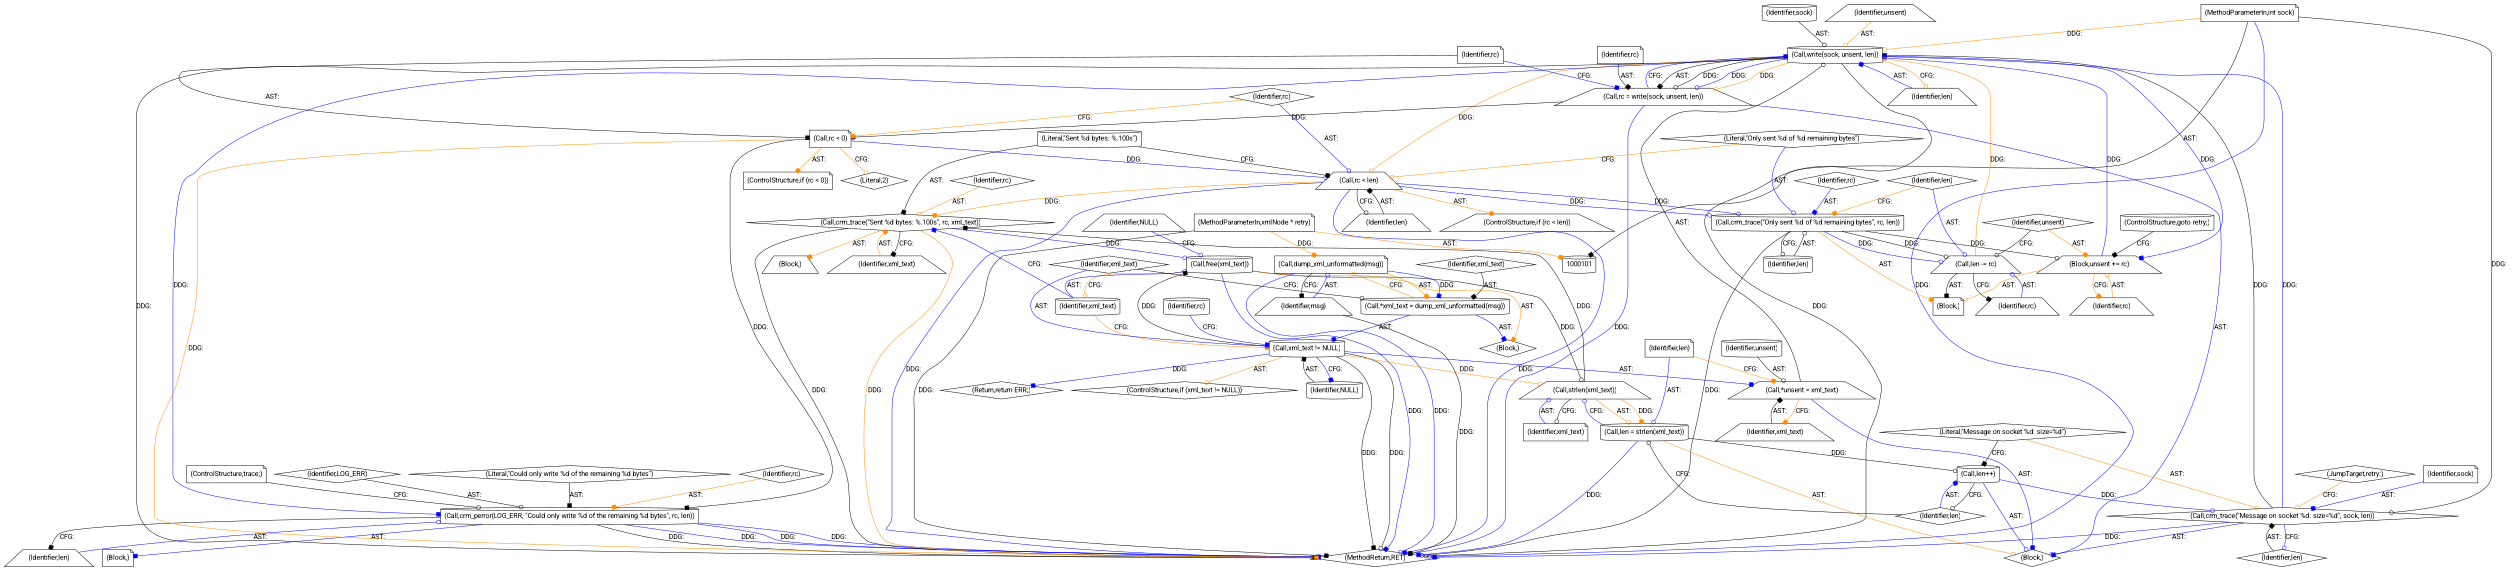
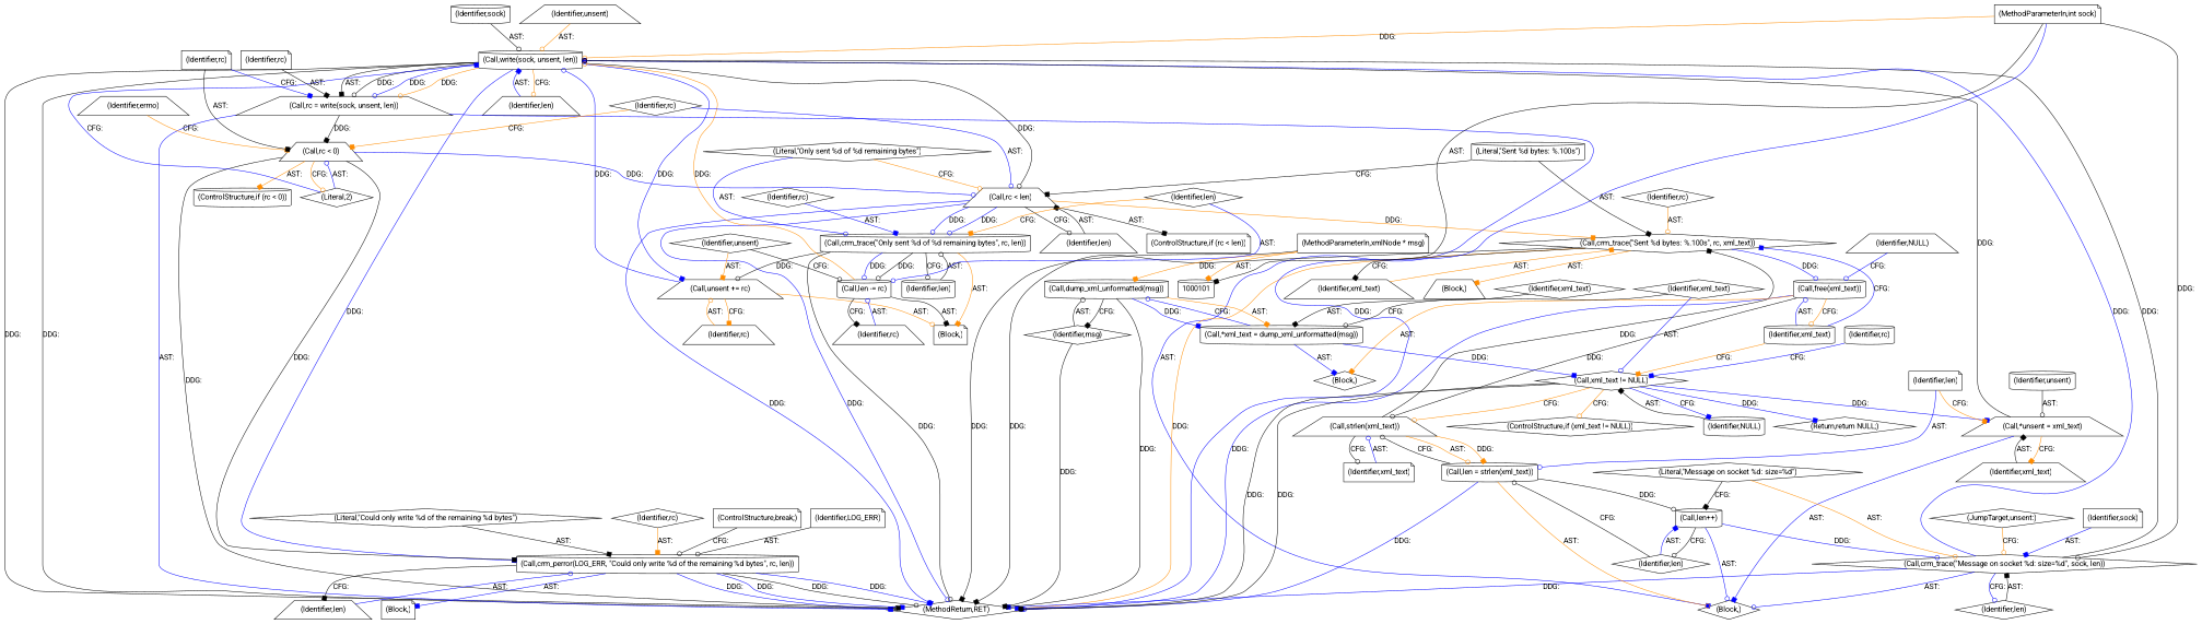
  digraph {
    fontname=Roboto
    node [fontname=Roboto shape=diamond]
    edge [arrowhead=box color=black fontname=Roboto]
    n1 [label="(Call,write(sock, unsent, len))" shape=cylinder]
-   n2 [label="(Block,unsent += rc)" shape=trapezium]
+   n2 [label="(Call,unsent += rc)" shape=trapezium]
    n3 [label="(Call,rc < len)" shape=trapezium]
    n4 [label="(Call,rc = write(sock, unsent, len))" shape=trapezium]
    n5 [label="(Call,crm_perror(LOG_ERR, \"Could only write %d of the remaining %d bytes\", rc, len))" shape=cylinder]
    n6 [label="(MethodReturn,RET)"]
    n7 [label="(Identifier,len)" shape=trapezium]
    n8 [label="(Identifier,rc)" shape=trapezium]
    n9 [label="(Block,)" shape=note]
    n10 [label="(Call,crm_trace(\"Sent %d bytes: %.100s\", rc, xml_text))"]
    n11 [label="(Call,crm_trace(\"Only sent %d of %d remaining bytes\", rc, len))" shape=cylinder]
    n12 [label="(Identifier,len)" shape=trapezium]
-   n13 [label="(ControlStructure,if (rc < len))" shape=trapezium]
+   n13 [label="(ControlStructure,if (rc < len))" shape=note]
    n14 [label="(Block,)"]
-   n15 [label="(Call,rc < 0)" shape=note]
+   n15 [label="(Call,rc < 0)" shape=trapezium]
    n16 [label="(Identifier,len)" shape=trapezium]
    n17 [label="(Block,)" shape=note]
    n18 [label="(Call,crm_trace(\"Message on socket %d: size=%d\", sock, len))"]
    n19 [label="(Identifier,len)"]
    n20 [label="(MethodParameterIn,int sock)" shape=note]
    1000101 [shape=cylinder]
    n22 [label="(Call,len++)" shape=cylinder]
    n23 [label="(Identifier,len)"]
    n24 [label="(Call,len = strlen(xml_text))" shape=cylinder]
    n25 [label="(Call,strlen(xml_text))" shape=trapezium]
    n26 [label="(Identifier,xml_text)" shape=note]
    n27 [label="(Call,free(xml_text))" shape=cylinder]
    n28 [label="(Identifier,xml_text)" shape=trapezium]
    n29 [label="(Block,)" shape=trapezium]
    n30 [label="(Block,)"]
    n31 [label="(Identifier,xml_text)" shape=cylinder]
-   n32 [label="(Call,xml_text != NULL)" shape=cylinder]
+   n32 [label="(Call,xml_text != NULL)"]
    n33 [label="(Call,*unsent = xml_text)" shape=trapezium]
    n34 [label="(ControlStructure,if (xml_text != NULL))"]
    n35 [label="(Identifier,NULL)" shape=cylinder]
-   n36 [label="(Return,return ERR;)"]
+   n36 [label="(Return,return NULL;)"]
    n37 [label="(Identifier,xml_text)" shape=trapezium]
    n38 [label="(Call,*xml_text = dump_xml_unformatted(msg))" shape=cylinder]
-   n39 [label="(Call,dump_xml_unformatted(msg))" shape=note]
-   n40 [label="(Identifier,msg)" shape=trapezium]
-   n41 [label="(MethodParameterIn,xmlNode * retry)" shape=note]
-   n42 [label="(Call,len -= rc)" shape=trapezium]
+   n39 [label="(Call,dump_xml_unformatted(msg))" shape=cylinder]
+   n40 [label="(Identifier,msg)"]
+   n41 [label="(MethodParameterIn,xmlNode * msg)" shape=note]
+   n42 [label="(Call,len -= rc)" shape=cylinder]
    n43 [label="(Identifier,len)" shape=cylinder]
    n44 [label="(Identifier,rc)" shape=trapezium]
-   n45 [label="(ControlStructure,if (rc < 0))" shape=note]
+   n45 [label="(ControlStructure,if (rc < 0))" shape=cylinder]
    n46 [label="(Literal,2)"]
    n47 [label="(Identifier,len)" shape=note]
    n48 [label="(Identifier,rc)"]
    n49 [label="(Identifier,sock)" shape=cylinder]
-   n50 [label="(ControlStructure,trace;)" shape=note]
+   n50 [label="(ControlStructure,break;)" shape=note]
    n51 [label="(Identifier,unsent)"]
    n52 [label="(Identifier,rc)"]
-   n53 [label="(Identifier,LOG_ERR)"]
-   n54 [label="(ControlStructure,goto retry;)" shape=cylinder]
+   n53 [label="(Identifier,LOG_ERR)" shape=note]
    n55 [label="(Literal,\"Could only write %d of the remaining %d bytes\")"]
    n56 [label="(Identifier,rc)" shape=note]
    n57 [label="(Identifier,xml_text)"]
    n58 [label="(Identifier,rc)"]
    n59 [label="(Identifier,len)"]
    n60 [label="(Literal,\"Sent %d bytes: %.100s\")" shape=cylinder]
    n61 [label="(Identifier,NULL)" shape=trapezium]
+   n62 [label="(Identifier,errno)" shape=trapezium]
    n63 [label="(Identifier,rc)" shape=cylinder]
    n64 [label="(Identifier,rc)"]
-   n65 [label="(JumpTarget,retry:)"]
+   n65 [label="(JumpTarget,unsent:)"]
    n66 [label="(Identifier,unsent)" shape=cylinder]
    n67 [label="(Identifier,sock)" shape=note]
    n68 [label="(Identifier,rc)" shape=note]
    n69 [label="(Identifier,unsent)" shape=trapezium]
    n70 [label="(Literal,\"Only sent %d of %d remaining bytes\")"]
    n71 [label="(Identifier,xml_text)"]
    n72 [label="(Literal,\"Message on socket %d: size=%d\")"]
    n1 -> n2 [color=blue label="DDG: "]
-   n1 -> n3 [arrowhead=odot color=darkorange label="DDG: "]
+   n1 -> n3 [arrowhead=odot label="DDG: "]
    n1 -> n4 [label="AST: "]
    n1 -> n4 [arrowhead=odot label="DDG: "]
    n1 -> n4 [arrowhead=odot color=blue label="DDG: "]
    n1 -> n4 [arrowhead=odot color=darkorange label="DDG: "]
    n1 -> n5 [color=blue label="DDG: "]
    n1 -> n6 [arrowhead=odot label="DDG: "]
    n1 -> n6 [arrowhead=odot label="DDG: "]
    n1 -> n7 [arrowhead=odot color=darkorange label="CFG: "]
    n2 -> n1 [arrowhead=odot color=blue label="DDG: "]
    n2 -> n8 [color=darkorange label="CFG: "]
    n2 -> n9 [arrowhead=odot color=darkorange label="AST: "]
    n3 -> n6 [color=blue label="DDG: "]
    n3 -> n6 [arrowhead=odot color=blue label="DDG: "]
    n3 -> n10 [color=darkorange label="DDG: "]
    n3 -> n11 [arrowhead=odot color=blue label="DDG: "]
    n3 -> n11 [arrowhead=odot color=blue label="DDG: "]
    n3 -> n12 [arrowhead=odot label="CFG: "]
-   n3 -> n13 [color=darkorange label="AST: "]
-   n4 -> n1 [color=blue label="CFG: "]
-   n4 -> n6 [color=blue label="DDG: "]
+   n3 -> n13 [label="AST: "]
+   n46 -> n1 [color=blue label="CFG: "]
+   n4 -> n6 [color=blue label="AST: "]
    n4 -> n14 [color=blue label="AST: "]
    n4 -> n15 [label="DDG: "]
    n5 -> n6 [arrowhead=odot label="DDG: "]
    n5 -> n6 [color=blue label="DDG: "]
    n5 -> n6 [color=blue label="DDG: "]
    n5 -> n6 [color=blue label="DDG: "]
    n5 -> n16 [label="CFG: "]
    n5 -> n17 [color=blue label="AST: "]
    n7 -> n1 [color=blue label="AST: "]
    n8 -> n2 [arrowhead=odot color=darkorange label="AST: "]
    n10 -> n6 [label="DDG: "]
    n10 -> n6 [arrowhead=odot color=darkorange label="DDG: "]
    n10 -> n27 [arrowhead=odot color=blue label="DDG: "]
    n10 -> n28 [label="CFG: "]
    n10 -> n29 [color=darkorange label="AST: "]
    n11 -> n2 [arrowhead=odot label="DDG: "]
    n11 -> n6 [arrowhead=odot label="DDG: "]
    n11 -> n9 [color=darkorange label="AST: "]
    n11 -> n42 [arrowhead=odot label="DDG: "]
    n11 -> n42 [arrowhead=odot color=blue label="DDG: "]
    n11 -> n43 [arrowhead=odot label="CFG: "]
    n12 -> n3 [label="AST: "]
    n15 -> n3 [arrowhead=odot color=blue label="DDG: "]
    n15 -> n5 [label="DDG: "]
-   n15 -> n6 [color=darkorange label="DDG: "]
+   n15 -> n6 [label="DDG: "]
    n15 -> n45 [color=darkorange label="AST: "]
    n15 -> n46 [arrowhead=odot color=darkorange label="CFG: "]
    n16 -> n5 [arrowhead=odot color=blue label="AST: "]
    n18 -> n1 [label="DDG: "]
    n18 -> n1 [color=blue label="DDG: "]
    n18 -> n6 [color=blue label="DDG: "]
    n18 -> n14 [arrowhead=odot color=blue label="AST: "]
    n18 -> n19 [arrowhead=odot color=blue label="CFG: "]
    n19 -> n18 [label="AST: "]
    n20 -> n1 [arrowhead=odot color=darkorange label="DDG: "]
    n20 -> n6 [arrowhead=odot color=blue label="DDG: "]
    n20 -> n18 [arrowhead=odot label="DDG: "]
    n20 -> 1000101 [label="AST: "]
    n22 -> n14 [arrowhead=odot color=blue label="AST: "]
    n22 -> n18 [arrowhead=odot color=blue label="DDG: "]
    n22 -> n23 [arrowhead=odot label="CFG: "]
    n23 -> n22 [color=blue label="AST: "]
    n23 -> n24 [arrowhead=odot label="CFG: "]
    n24 -> n6 [color=blue label="DDG: "]
    n24 -> n14 [arrowhead=odot color=darkorange label="AST: "]
    n24 -> n22 [arrowhead=odot label="DDG: "]
-   n24 -> n25 [arrowhead=odot color=blue label="CFG: "]
+   n24 -> n25 [arrowhead=odot label="CFG: "]
    n25 -> n10 [label="DDG: "]
    n25 -> n24 [arrowhead=odot color=darkorange label="AST: "]
    n25 -> n24 [color=darkorange label="DDG: "]
    n25 -> n26 [arrowhead=odot label="CFG: "]
    n26 -> n25 [arrowhead=odot color=blue label="AST: "]
    n27 -> n6 [color=blue label="DDG: "]
    n27 -> n25 [arrowhead=odot label="DDG: "]
    n27 -> n30 [color=darkorange label="AST: "]
    n27 -> n31 [arrowhead=odot color=darkorange label="CFG: "]
    n28 -> n10 [color=darkorange label="AST: "]
    n31 -> n10 [color=blue label="CFG: "]
    n31 -> n27 [arrowhead=odot color=blue label="AST: "]
    n31 -> n32 [color=darkorange label="CFG: "]
    n32 -> n6 [arrowhead=odot label="DDG: "]
    n32 -> n6 [label="DDG: "]
-   n32 -> n25 [arrowhead=odot color=darkorange label="DDG: "]
-   n32 -> n27 [label="DDG: "]
-   n32 -> n33 [color=blue label="AST: "]
-   n32 -> n34 [arrowhead=odot color=darkorange label="AST: "]
+   n32 -> n25 [arrowhead=odot color=darkorange label="CFG: "]
+   n32 -> n33 [color=blue label="DDG: "]
+   n32 -> n34 [arrowhead=odot color=darkorange label="CFG: "]
    n32 -> n35 [color=blue label="CFG: "]
    n32 -> n36 [color=blue label="DDG: "]
-   n33 -> n1 [arrowhead=odot label="AST: "]
+   n33 -> n1 [arrowhead=odot label="DDG: "]
    n33 -> n14 [color=blue label="AST: "]
    n33 -> n37 [color=darkorange label="CFG: "]
    n35 -> n32 [label="AST: "]
    n37 -> n33 [label="AST: "]
    n38 -> n30 [color=blue label="AST: "]
-   n38 -> n32 [color=blue label="AST: "]
-   n38 -> n39 [arrowhead=odot color=darkorange label="CFG: "]
-   n39 -> n6 [arrowhead=odot color=blue label="DDG: "]
+   n38 -> n32 [color=blue label="DDG: "]
+   n38 -> n39 [arrowhead=odot color=blue label="CFG: "]
+   n39 -> n6 [arrowhead=odot label="DDG: "]
    n39 -> n38 [color=darkorange label="AST: "]
    n39 -> n38 [color=blue label="DDG: "]
    n39 -> n40 [label="CFG: "]
    n40 -> n6 [label="DDG: "]
-   n40 -> n39 [arrowhead=odot color=blue label="AST: "]
+   n40 -> n39 [arrowhead=odot label="AST: "]
    n41 -> n6 [label="DDG: "]
    n41 -> 1000101 [color=darkorange label="AST: "]
    n41 -> n39 [color=darkorange label="DDG: "]
    n42 -> n1 [arrowhead=odot color=darkorange label="DDG: "]
    n42 -> n9 [label="AST: "]
    n42 -> n44 [label="CFG: "]
    n43 -> n11 [arrowhead=odot label="AST: "]
    n44 -> n42 [arrowhead=odot color=blue label="AST: "]
+   n46 -> n15 [arrowhead=odot color=blue label="AST: "]
    n47 -> n24 [arrowhead=odot color=blue label="AST: "]
    n47 -> n33 [color=darkorange label="CFG: "]
    n48 -> n3 [arrowhead=odot color=blue label="AST: "]
    n48 -> n15 [color=darkorange label="CFG: "]
    n49 -> n1 [arrowhead=odot label="AST: "]
    n50 -> n5 [arrowhead=odot label="CFG: "]
    n51 -> n2 [color=darkorange label="AST: "]
    n51 -> n42 [arrowhead=odot label="CFG: "]
    n52 -> n10 [arrowhead=odot color=darkorange label="AST: "]
    n53 -> n5 [arrowhead=odot label="AST: "]
-   n54 -> n2 [label="CFG: "]
    n55 -> n5 [label="AST: "]
    n56 -> n4 [label="AST: "]
    n57 -> n32 [arrowhead=odot color=blue label="AST: "]
    n57 -> n38 [arrowhead=odot label="CFG: "]
    n58 -> n5 [color=darkorange label="AST: "]
    n59 -> n11 [color=darkorange label="CFG: "]
    n59 -> n42 [arrowhead=odot color=blue label="AST: "]
    n60 -> n3 [label="CFG: "]
    n60 -> n10 [label="AST: "]
    n61 -> n27 [arrowhead=odot color=blue label="CFG: "]
+   n62 -> n15 [color=darkorange label="CFG: "]
    n63 -> n32 [color=blue label="CFG: "]
    n64 -> n11 [color=blue label="AST: "]
    n65 -> n18 [arrowhead=odot color=darkorange label="CFG: "]
    n66 -> n33 [arrowhead=odot label="AST: "]
    n67 -> n18 [color=blue label="AST: "]
    n68 -> n4 [color=blue label="CFG: "]
    n68 -> n15 [label="AST: "]
    n69 -> n1 [arrowhead=odot color=darkorange label="AST: "]
    n70 -> n3 [arrowhead=odot color=darkorange label="CFG: "]
    n70 -> n11 [arrowhead=odot color=blue label="AST: "]
    n71 -> n38 [label="AST: "]
    n72 -> n18 [arrowhead=odot color=darkorange label="AST: "]
    n72 -> n22 [label="CFG: "]
  }
